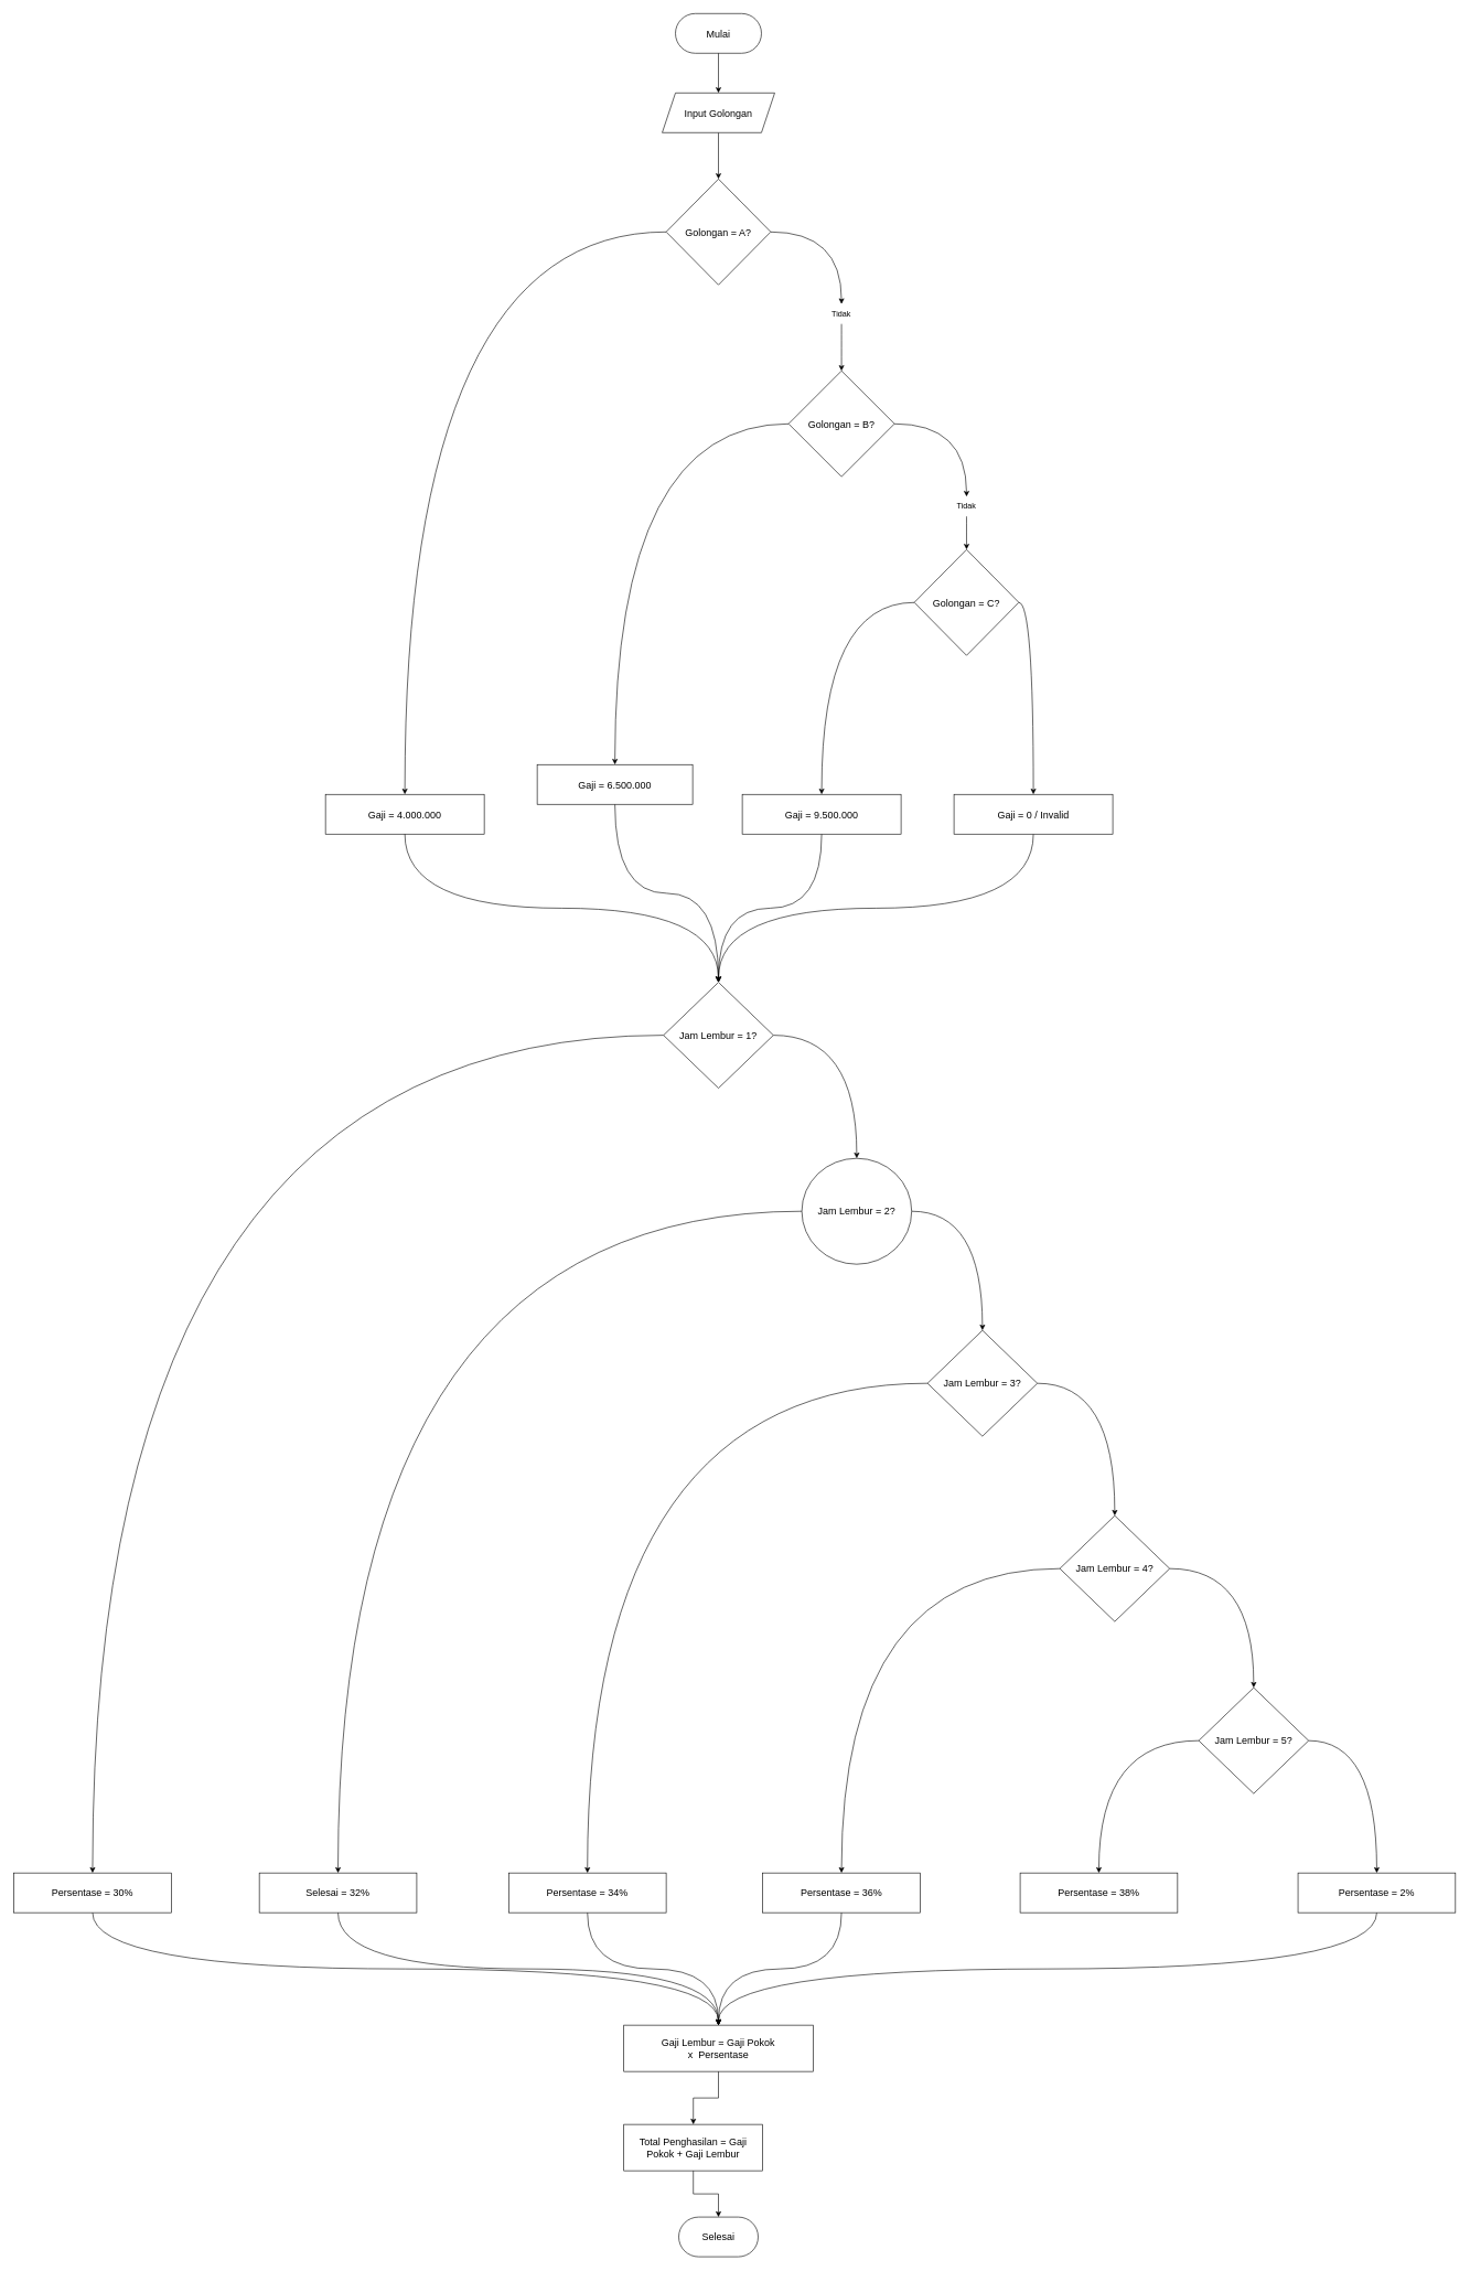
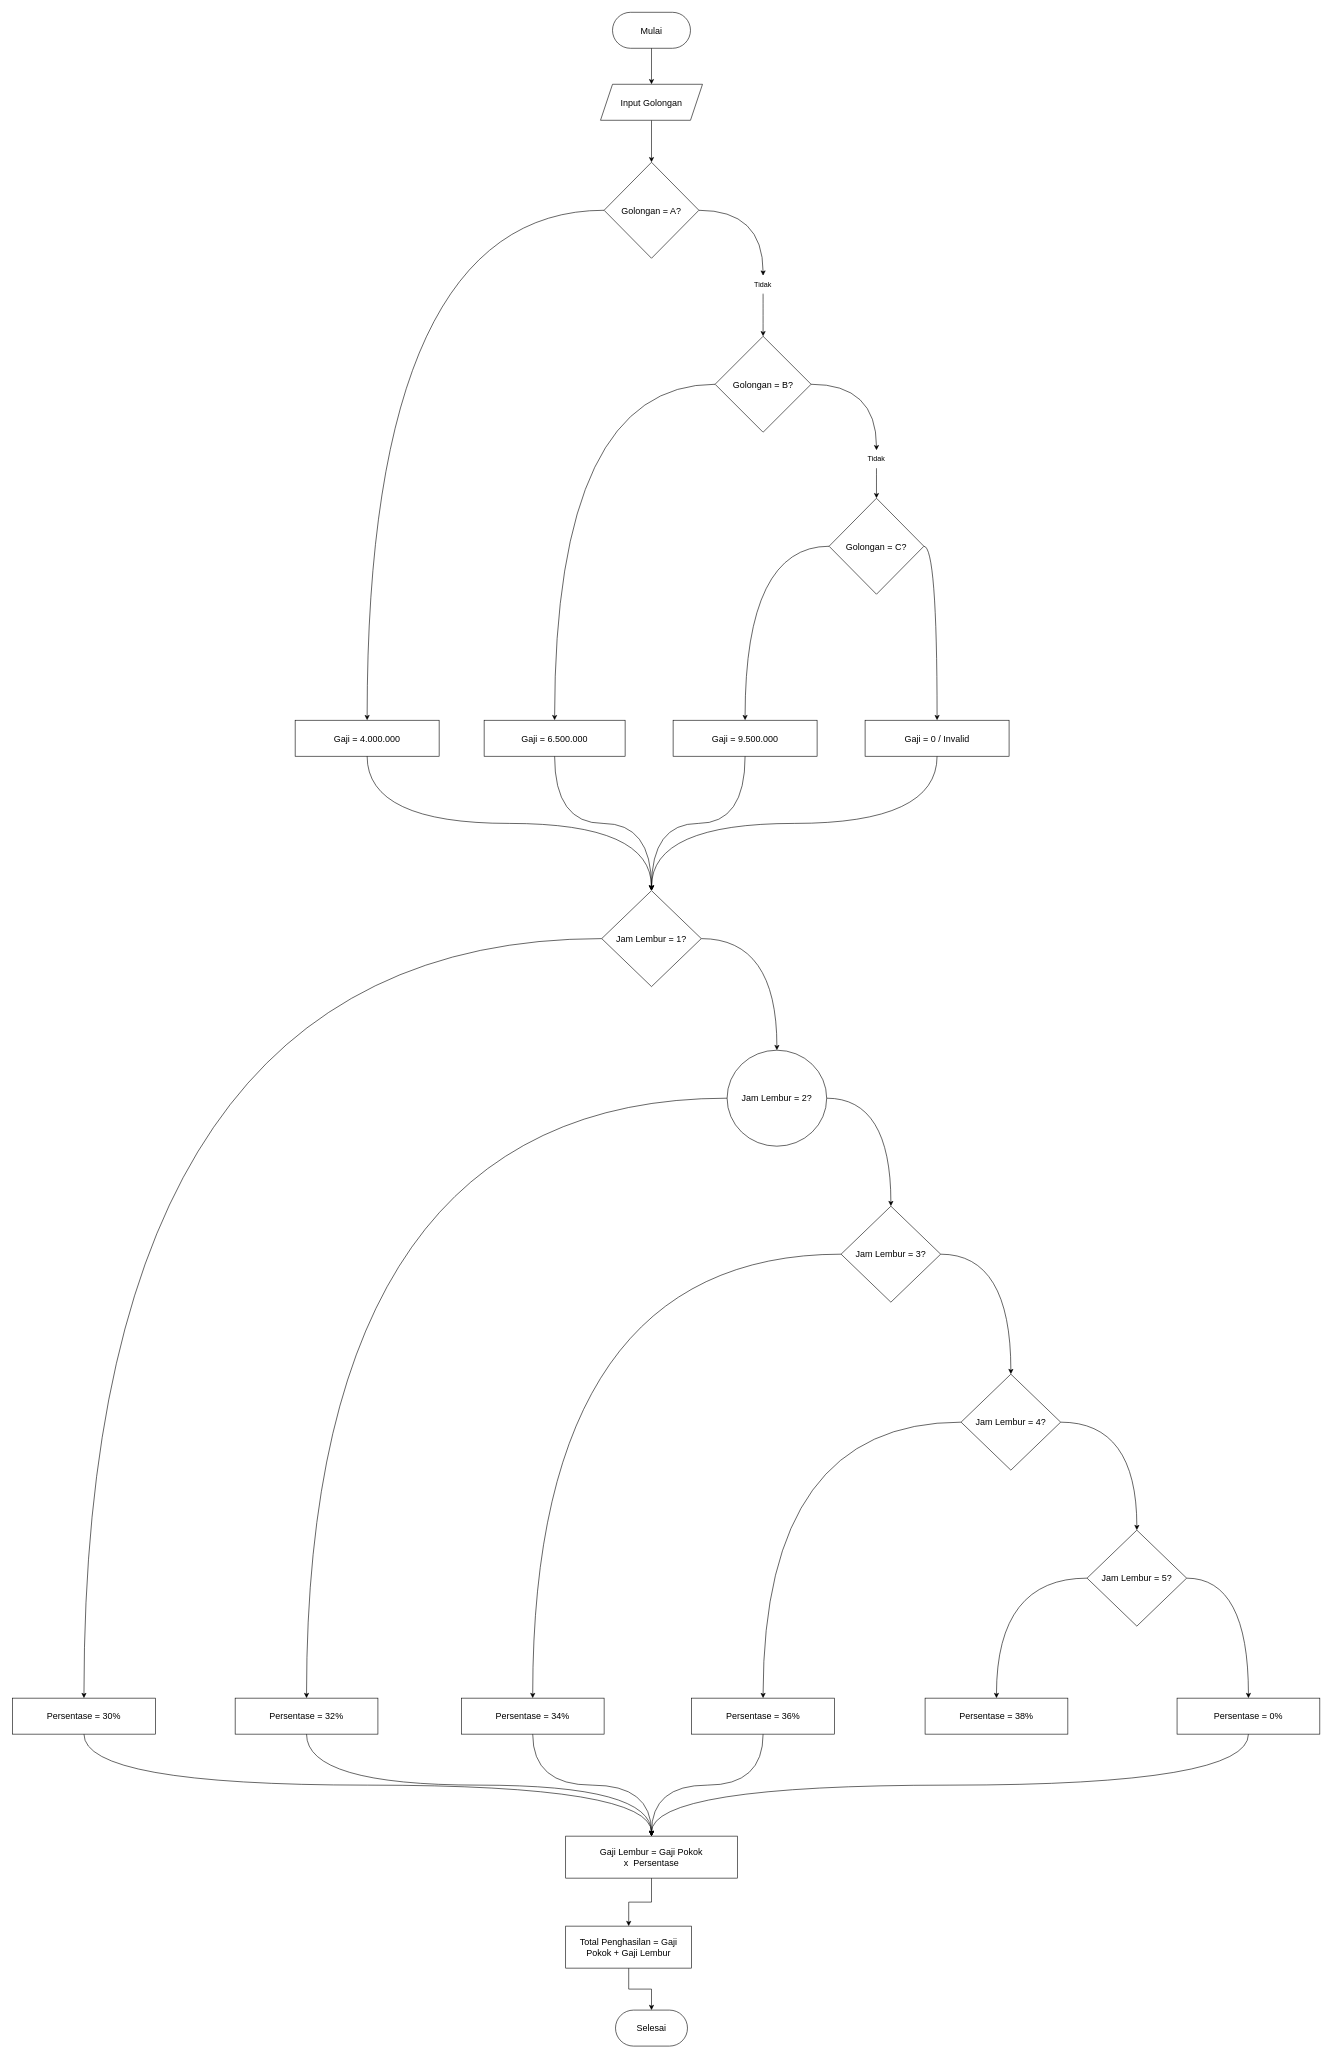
  <mxCell id="0" />
  <mxCell id="1" parent="0" />
  <mxCell id="2" value="&lt;font style=&quot;font-size: 15px;&quot;&gt;Mulai&lt;/font&gt;" style="rounded=1;whiteSpace=wrap;html=1;arcSize=50;" vertex="1" parent="1"><mxGeometry x="1020" y="20" width="130" height="60" as="geometry" /></mxCell>
  <mxCell id="3" value="" style="edgeStyle=orthogonalEdgeStyle;rounded=0;orthogonalLoop=1;jettySize=auto;html=1;" edge="1" parent="1" source="4" target="8"><mxGeometry relative="1" as="geometry" /></mxCell>
  <mxCell id="4" value="Input Golongan" style="shape=parallelogram;perimeter=parallelogramPerimeter;whiteSpace=wrap;html=1;fixedSize=1;fontSize=15;" vertex="1" parent="1"><mxGeometry x="1000" y="140" width="170" height="60" as="geometry" /></mxCell>
  <mxCell id="5" value="" style="endArrow=classic;html=1;rounded=0;exitX=0.5;exitY=1;exitDx=0;exitDy=0;entryX=0.5;entryY=0;entryDx=0;entryDy=0;" edge="1" parent="1" source="2" target="4"><mxGeometry width="50" height="50" relative="1" as="geometry"><mxPoint x="1001" y="320" as="sourcePoint" /><mxPoint x="1051" y="270" as="targetPoint" /></mxGeometry></mxCell>
  <mxCell id="6" value="" style="edgeStyle=orthogonalEdgeStyle;rounded=0;orthogonalLoop=1;jettySize=auto;html=1;curved=1;" edge="1" parent="1" source="16" target="11"><mxGeometry relative="1" as="geometry" /></mxCell>
  <mxCell id="7" value="" style="edgeStyle=orthogonalEdgeStyle;rounded=0;orthogonalLoop=1;jettySize=auto;html=1;curved=1;" edge="1" parent="1" source="8" target="19"><mxGeometry relative="1" as="geometry" /></mxCell>
  <mxCell id="8" value="Golongan = A?" style="rhombus;whiteSpace=wrap;html=1;fontSize=15;" vertex="1" parent="1"><mxGeometry x="1006" y="270" width="158" height="160" as="geometry" /></mxCell>
  <mxCell id="9" value="" style="edgeStyle=orthogonalEdgeStyle;rounded=0;orthogonalLoop=1;jettySize=auto;html=1;curved=1;" edge="1" parent="1" source="18" target="14"><mxGeometry relative="1" as="geometry" /></mxCell>
  <mxCell id="10" value="" style="edgeStyle=orthogonalEdgeStyle;rounded=0;orthogonalLoop=1;jettySize=auto;html=1;curved=1;" edge="1" parent="1" source="11" target="21"><mxGeometry relative="1" as="geometry" /></mxCell>
  <mxCell id="11" value="Golongan = B?" style="rhombus;whiteSpace=wrap;html=1;fontSize=15;" vertex="1" parent="1"><mxGeometry x="1191" y="560" width="160" height="160" as="geometry" /></mxCell>
  <mxCell id="12" value="" style="edgeStyle=orthogonalEdgeStyle;rounded=0;orthogonalLoop=1;jettySize=auto;html=1;curved=1;" edge="1" parent="1" source="14" target="23"><mxGeometry relative="1" as="geometry" /></mxCell>
  <mxCell id="13" value="" style="edgeStyle=orthogonalEdgeStyle;rounded=0;orthogonalLoop=1;jettySize=auto;html=1;curved=1;exitX=1;exitY=0.5;exitDx=0;exitDy=0;" edge="1" parent="1" source="14" target="25"><mxGeometry relative="1" as="geometry" /></mxCell>
  <mxCell id="14" value="Golongan = C?" style="rhombus;whiteSpace=wrap;html=1;fontSize=15;" vertex="1" parent="1"><mxGeometry x="1381" y="830" width="158" height="160" as="geometry" /></mxCell>
  <mxCell id="15" value="" style="edgeStyle=orthogonalEdgeStyle;rounded=0;orthogonalLoop=1;jettySize=auto;html=1;curved=1;" edge="1" parent="1" source="8" target="16"><mxGeometry relative="1" as="geometry"><mxPoint x="1153" y="330" as="sourcePoint" /><mxPoint x="1249" y="520" as="targetPoint" /></mxGeometry></mxCell>
  <mxCell id="16" value="Tidak" style="text;html=1;align=center;verticalAlign=middle;whiteSpace=wrap;rounded=0;" vertex="1" parent="1"><mxGeometry x="1241" y="459" width="60" height="30" as="geometry" /></mxCell>
  <mxCell id="17" value="" style="edgeStyle=orthogonalEdgeStyle;rounded=0;orthogonalLoop=1;jettySize=auto;html=1;curved=1;" edge="1" parent="1" source="11" target="18"><mxGeometry relative="1" as="geometry"><mxPoint x="1317" y="590" as="sourcePoint" /><mxPoint x="1409" y="700" as="targetPoint" /></mxGeometry></mxCell>
  <mxCell id="18" value="Tidak" style="text;html=1;align=center;verticalAlign=middle;whiteSpace=wrap;rounded=0;" vertex="1" parent="1"><mxGeometry x="1430" y="750" width="60" height="30" as="geometry" /></mxCell>
  <mxCell id="19" value="Gaji = 4.000.000" style="whiteSpace=wrap;html=1;fontSize=15;" vertex="1" parent="1"><mxGeometry x="491" y="1200" width="240" height="60" as="geometry" /></mxCell>
  <mxCell id="20" value="" style="edgeStyle=orthogonalEdgeStyle;rounded=0;orthogonalLoop=1;jettySize=auto;html=1;curved=1;exitX=0.5;exitY=1;exitDx=0;exitDy=0;entryX=0.5;entryY=0;entryDx=0;entryDy=0;" edge="1" parent="1" source="21" target="29"><mxGeometry relative="1" as="geometry"><mxPoint x="1075.144" y="1468.2" as="targetPoint" /></mxGeometry></mxCell>
- <mxCell id="21" value="Gaji = 6.500.000" style="whiteSpace=wrap;html=1;fontSize=15;" vertex="1" parent="1"><mxGeometry x="811" y="1155" width="235" height="60" as="geometry" /></mxCell>
+ <mxCell id="21" value="Gaji = 6.500.000" style="whiteSpace=wrap;html=1;fontSize=15;" vertex="1" parent="1"><mxGeometry x="806" y="1200" width="235" height="60" as="geometry" /></mxCell>
  <mxCell id="22" value="" style="edgeStyle=orthogonalEdgeStyle;rounded=0;orthogonalLoop=1;jettySize=auto;html=1;curved=1;exitX=0.5;exitY=1;exitDx=0;exitDy=0;entryX=0.5;entryY=0;entryDx=0;entryDy=0;" edge="1" parent="1" source="23" target="29"><mxGeometry relative="1" as="geometry"><mxPoint x="1105.944" y="1467.66" as="targetPoint" /></mxGeometry></mxCell>
  <mxCell id="23" value="Gaji = 9.500.000" style="whiteSpace=wrap;html=1;fontSize=15;" vertex="1" parent="1"><mxGeometry x="1121" y="1200" width="240" height="60" as="geometry" /></mxCell>
  <mxCell id="24" value="" style="edgeStyle=orthogonalEdgeStyle;rounded=0;orthogonalLoop=1;jettySize=auto;html=1;curved=1;entryX=0.5;entryY=0;entryDx=0;entryDy=0;exitX=0.5;exitY=1;exitDx=0;exitDy=0;" edge="1" parent="1" source="25" target="29"><mxGeometry relative="1" as="geometry"><mxPoint x="1143.256" y="1468.32" as="targetPoint" /></mxGeometry></mxCell>
  <mxCell id="25" value="Gaji = 0 / Invalid" style="whiteSpace=wrap;html=1;fontSize=15;" vertex="1" parent="1"><mxGeometry x="1441" y="1200" width="240" height="60" as="geometry" /></mxCell>
  <mxCell id="26" value="" style="edgeStyle=orthogonalEdgeStyle;rounded=0;orthogonalLoop=1;jettySize=auto;html=1;curved=1;exitX=0.5;exitY=1;exitDx=0;exitDy=0;" edge="1" parent="1" source="19" target="29"><mxGeometry relative="1" as="geometry"><mxPoint y="1070" as="sourcePoint" x="671" /><mxPoint x="1041" y="1470" as="targetPoint" /></mxGeometry></mxCell>
  <mxCell id="27" value="" style="edgeStyle=orthogonalEdgeStyle;rounded=0;orthogonalLoop=1;jettySize=auto;html=1;curved=1;" edge="1" parent="1" source="29" target="32"><mxGeometry relative="1" as="geometry" /></mxCell>
  <mxCell id="28" value="" style="edgeStyle=orthogonalEdgeStyle;rounded=0;orthogonalLoop=1;jettySize=auto;html=1;curved=1;" edge="1" parent="1" source="29" target="43"><mxGeometry relative="1" as="geometry" /></mxCell>
  <mxCell id="29" value="&lt;font&gt;Jam Lembur = 1?&lt;/font&gt;" style="rhombus;whiteSpace=wrap;html=1;fontSize=15;" vertex="1" parent="1"><mxGeometry x="1002" y="1484" width="166" height="160" as="geometry" /></mxCell>
  <mxCell id="30" value="" style="edgeStyle=orthogonalEdgeStyle;rounded=0;orthogonalLoop=1;jettySize=auto;html=1;curved=1;" edge="1" parent="1" source="32" target="35"><mxGeometry relative="1" as="geometry" /></mxCell>
  <mxCell id="31" value="" style="edgeStyle=orthogonalEdgeStyle;rounded=0;orthogonalLoop=1;jettySize=auto;html=1;curved=1;" edge="1" parent="1" source="32" target="45"><mxGeometry relative="1" as="geometry"><mxPoint x="1041" y="1850" as="targetPoint" /></mxGeometry></mxCell>
  <mxCell id="32" value="&lt;font&gt;Jam Lembur = 2?&lt;/font&gt;" style="ellipse;whiteSpace=wrap;html=1;fontSize=15;" vertex="1" parent="1"><mxGeometry x="1211" y="1750" width="166" height="160" as="geometry" /></mxCell>
  <mxCell id="33" value="" style="edgeStyle=orthogonalEdgeStyle;rounded=0;orthogonalLoop=1;jettySize=auto;html=1;curved=1;" edge="1" parent="1" source="35" target="38"><mxGeometry relative="1" as="geometry" /></mxCell>
  <mxCell id="34" value="" style="edgeStyle=orthogonalEdgeStyle;rounded=0;orthogonalLoop=1;jettySize=auto;html=1;curved=1;entryX=0.5;entryY=0;entryDx=0;entryDy=0;" edge="1" parent="1" source="35" target="47"><mxGeometry relative="1" as="geometry"><mxPoint x="1238" y="2090" as="targetPoint" /></mxGeometry></mxCell>
  <mxCell id="35" value="&lt;font&gt;Jam Lembur = 3?&lt;/font&gt;" style="rhombus;whiteSpace=wrap;html=1;fontSize=15;" vertex="1" parent="1"><mxGeometry x="1401" y="2010" width="166" height="160" as="geometry" /></mxCell>
  <mxCell id="36" value="" style="edgeStyle=orthogonalEdgeStyle;rounded=0;orthogonalLoop=1;jettySize=auto;html=1;curved=1;" edge="1" parent="1" source="38" target="41"><mxGeometry relative="1" as="geometry" /></mxCell>
  <mxCell id="37" value="" style="edgeStyle=orthogonalEdgeStyle;rounded=0;orthogonalLoop=1;jettySize=auto;html=1;curved=1;entryX=0.5;entryY=0;entryDx=0;entryDy=0;" edge="1" parent="1" source="38" target="49"><mxGeometry relative="1" as="geometry"><mxPoint x="1438" y="2370" as="targetPoint" /></mxGeometry></mxCell>
  <mxCell id="38" value="&lt;font&gt;Jam Lembur = 4?&lt;/font&gt;" style="rhombus;whiteSpace=wrap;html=1;fontSize=15;" vertex="1" parent="1"><mxGeometry x="1601" y="2290" width="166" height="160" as="geometry" /></mxCell>
  <mxCell id="39" value="" style="edgeStyle=orthogonalEdgeStyle;rounded=0;orthogonalLoop=1;jettySize=auto;html=1;curved=1;entryX=0.5;entryY=0;entryDx=0;entryDy=0;" edge="1" parent="1" source="41" target="50"><mxGeometry relative="1" as="geometry"><mxPoint x="1648" y="2630" as="targetPoint" /></mxGeometry></mxCell>
  <mxCell id="40" value="" style="edgeStyle=orthogonalEdgeStyle;rounded=0;orthogonalLoop=1;jettySize=auto;html=1;curved=1;entryX=0.5;entryY=0;entryDx=0;entryDy=0;exitX=1;exitY=0.5;exitDx=0;exitDy=0;" edge="1" parent="1" source="41" target="52"><mxGeometry relative="1" as="geometry"><mxPoint x="2140" y="2630" as="targetPoint" /></mxGeometry></mxCell>
  <mxCell id="41" value="&lt;font&gt;Jam Lembur = 5?&lt;/font&gt;" style="rhombus;whiteSpace=wrap;html=1;fontSize=15;" vertex="1" parent="1"><mxGeometry x="1811" y="2550" width="166" height="160" as="geometry" /></mxCell>
  <mxCell id="42" value="" style="edgeStyle=orthogonalEdgeStyle;rounded=0;orthogonalLoop=1;jettySize=auto;html=1;curved=1;entryX=0.5;entryY=0;entryDx=0;entryDy=0;exitX=0.5;exitY=1;exitDx=0;exitDy=0;" edge="1" parent="1" source="43" target="54"><mxGeometry relative="1" as="geometry"><mxPoint x="220" y="3000" as="targetPoint" /></mxGeometry></mxCell>
  <mxCell id="43" value="Persentase = 30%" style="whiteSpace=wrap;html=1;fontSize=15;" vertex="1" parent="1"><mxGeometry x="20" y="2830" width="238" height="60" as="geometry" /></mxCell>
  <mxCell id="44" value="" style="edgeStyle=orthogonalEdgeStyle;rounded=0;orthogonalLoop=1;jettySize=auto;html=1;curved=1;entryX=0.5;entryY=0;entryDx=0;entryDy=0;exitX=0.5;exitY=1;exitDx=0;exitDy=0;" edge="1" parent="1" source="45" target="54"><mxGeometry relative="1" as="geometry"><mxPoint x="580" y="3000" as="targetPoint" /></mxGeometry></mxCell>
- <mxCell id="45" value="Selesai = 32%" style="whiteSpace=wrap;html=1;fontSize=15;" vertex="1" parent="1"><mxGeometry x="391" y="2830" width="238" height="60" as="geometry" /></mxCell>
+ <mxCell id="45" value="Persentase = 32%" style="whiteSpace=wrap;html=1;fontSize=15;" vertex="1" parent="1"><mxGeometry x="391" y="2830" width="238" height="60" as="geometry" /></mxCell>
  <mxCell id="46" value="" style="edgeStyle=orthogonalEdgeStyle;rounded=0;orthogonalLoop=1;jettySize=auto;html=1;curved=1;entryX=0.5;entryY=0;entryDx=0;entryDy=0;" edge="1" parent="1" source="47" target="54"><mxGeometry relative="1" as="geometry"><mxPoint x="940" y="3000" as="targetPoint" /></mxGeometry></mxCell>
  <mxCell id="47" value="Persentase = 34%" style="whiteSpace=wrap;html=1;fontSize=15;" vertex="1" parent="1"><mxGeometry x="768" y="2830" width="238" height="60" as="geometry" /></mxCell>
  <mxCell id="48" value="" style="edgeStyle=orthogonalEdgeStyle;rounded=0;orthogonalLoop=1;jettySize=auto;html=1;curved=1;entryX=0.5;entryY=0;entryDx=0;entryDy=0;" edge="1" parent="1" source="49" target="54"><mxGeometry relative="1" as="geometry"><mxPoint x="1322" y="3000" as="targetPoint" /></mxGeometry></mxCell>
  <mxCell id="49" value="Persentase = 36%" style="whiteSpace=wrap;html=1;fontSize=15;" vertex="1" parent="1"><mxGeometry x="1152" y="2830" width="238" height="60" as="geometry" /></mxCell>
  <mxCell id="50" value="Persentase = 38%" style="whiteSpace=wrap;html=1;fontSize=15;" vertex="1" parent="1"><mxGeometry x="1541" y="2830" width="238" height="60" as="geometry" /></mxCell>
  <mxCell id="51" value="" style="edgeStyle=orthogonalEdgeStyle;rounded=0;orthogonalLoop=1;jettySize=auto;html=1;curved=1;entryX=0.5;entryY=0;entryDx=0;entryDy=0;exitX=0.5;exitY=1;exitDx=0;exitDy=0;" edge="1" parent="1" source="52" target="54"><mxGeometry relative="1" as="geometry"><mxPoint x="2060" y="3000" as="targetPoint" /></mxGeometry></mxCell>
- <mxCell id="52" value="Persentase = 2%" style="whiteSpace=wrap;html=1;fontSize=15;" vertex="1" parent="1"><mxGeometry x="1961" y="2830" width="238" height="60" as="geometry" /></mxCell>
+ <mxCell id="52" value="Persentase = 0%" style="whiteSpace=wrap;html=1;fontSize=15;" vertex="1" parent="1"><mxGeometry x="1961" y="2830" width="238" height="60" as="geometry" /></mxCell>
  <mxCell id="53" value="" style="edgeStyle=orthogonalEdgeStyle;rounded=0;orthogonalLoop=1;jettySize=auto;html=1;" edge="1" parent="1" source="54" target="56"><mxGeometry relative="1" as="geometry" /></mxCell>
  <mxCell id="54" value="&lt;font style=&quot;font-size: 15px;&quot;&gt;Gaji Lembur = Gaji Pokok&lt;/font&gt;&lt;div&gt;&lt;font style=&quot;font-size: 15px;&quot;&gt;x&amp;nbsp; Persentase&lt;/font&gt;&lt;/div&gt;" style="rounded=0;whiteSpace=wrap;html=1;" vertex="1" parent="1"><mxGeometry x="942" y="3060" width="286" height="70" as="geometry" /></mxCell>
  <mxCell id="55" value="" style="edgeStyle=orthogonalEdgeStyle;rounded=0;orthogonalLoop=1;jettySize=auto;html=1;" edge="1" parent="1" source="56" target="57"><mxGeometry relative="1" as="geometry" /></mxCell>
  <mxCell id="56" value="&lt;span style=&quot;font-size: 15px;&quot;&gt;Total Penghasilan = Gaji&lt;/span&gt;&lt;div&gt;&lt;span style=&quot;font-size: 15px;&quot;&gt;Pokok + Gaji Lembur&lt;/span&gt;&lt;/div&gt;" style="rounded=0;whiteSpace=wrap;html=1;" vertex="1" parent="1"><mxGeometry x="942" y="3210" width="210" height="70" as="geometry" /></mxCell>
  <mxCell id="57" value="&lt;font style=&quot;font-size: 15px;&quot;&gt;Selesai&lt;/font&gt;" style="rounded=1;whiteSpace=wrap;html=1;arcSize=50;" vertex="1" parent="1"><mxGeometry x="1025" y="3350" width="120" height="60" as="geometry" /></mxCell>
